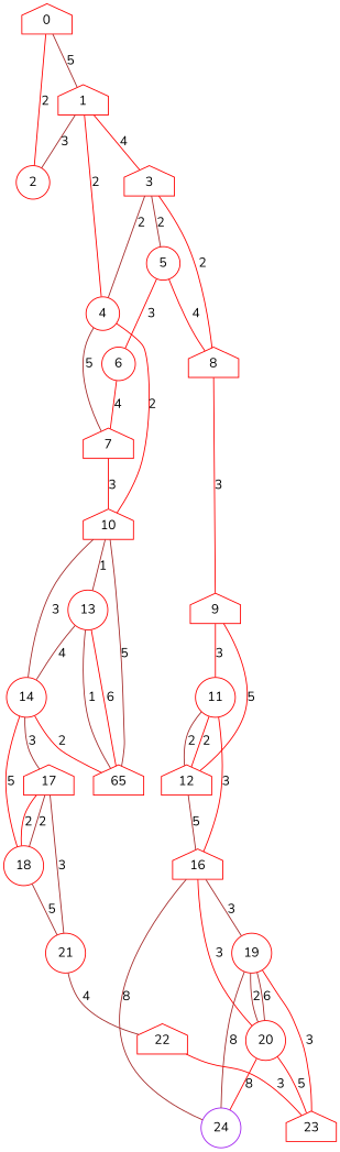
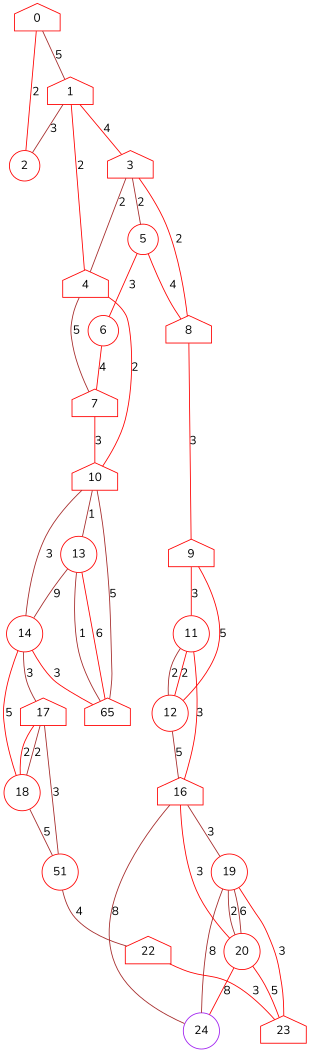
  graph {
    fontname=Nunito
    node [color=red fontname=Nunito shape=house weight=1]
    edge [color=red fontname=Nunito]
    0
    1
    2 [shape=circle]
    3
-   4 [shape=circle]
+   4
    5 [shape=circle]
    8
    7
    10
    6 [shape=circle]
    9
    13 [shape=circle]
    14 [shape=circle]
    n14 [label=65]
    11 [shape=circle]
-   12
+   12 [shape=circle]
    16
    17
    18 [shape=circle]
    19 [shape=circle]
    20 [shape=circle]
    24 [color=purple shape=circle weight=4]
-   21 [shape=circle]
+   21 [shape=circle label=51]
    23
    22
    0 -- 1 [color=brown label=5]
    0 -- 2 [label=2]
    1 -- 2 [color=brown label=3]
    1 -- 3 [label=4]
    1 -- 4 [label=2]
    3 -- 4 [color=brown label=2]
    3 -- 5 [color=brown label=2]
    3 -- 8 [label=2]
    4 -- 7 [color=brown label=5]
    4 -- 10 [label=2]
    5 -- 8 [label=4]
    5 -- 6 [label=3]
    8 -- 9 [label=3]
    7 -- 10 [label=3]
    10 -- 13 [color=brown label=1]
    10 -- 14 [color=brown label=3]
    10 -- n14 [color=brown label=5]
    6 -- 7 [label=4]
    9 -- 11 [label=3]
    9 -- 12 [label=5]
-   13 -- 14 [color=brown label=4]
+   13 -- 14 [color=brown label=9]
    13 -- n14 [label=6]
    13 -- n14 [color=brown label=1]
-   14 -- n14 [label=2]
+   14 -- n14 [label=3]
    14 -- 17 [color=brown label=3]
    14 -- 18 [label=5]
    11 -- 12 [color=brown label=2]
    11 -- 12 [label=2]
    11 -- 16 [label=3]
    12 -- 16 [color=brown label=5]
    16 -- 19 [color=brown label=3]
    16 -- 20 [label=3]
    16 -- 24 [color=brown label=8]
    17 -- 18 [color=brown label=2]
    17 -- 18 [label=2]
    17 -- 21 [color=brown label=3]
    18 -- 21 [color=brown label=5]
    19 -- 20 [color=brown label=6]
    19 -- 20 [color=brown label=2]
    19 -- 24 [color=brown label=8]
    19 -- 23 [label=3]
    20 -- 24 [label=8]
    20 -- 23 [label=5]
    21 -- 22 [color=brown label=4]
    22 -- 23 [label=3]
  }
